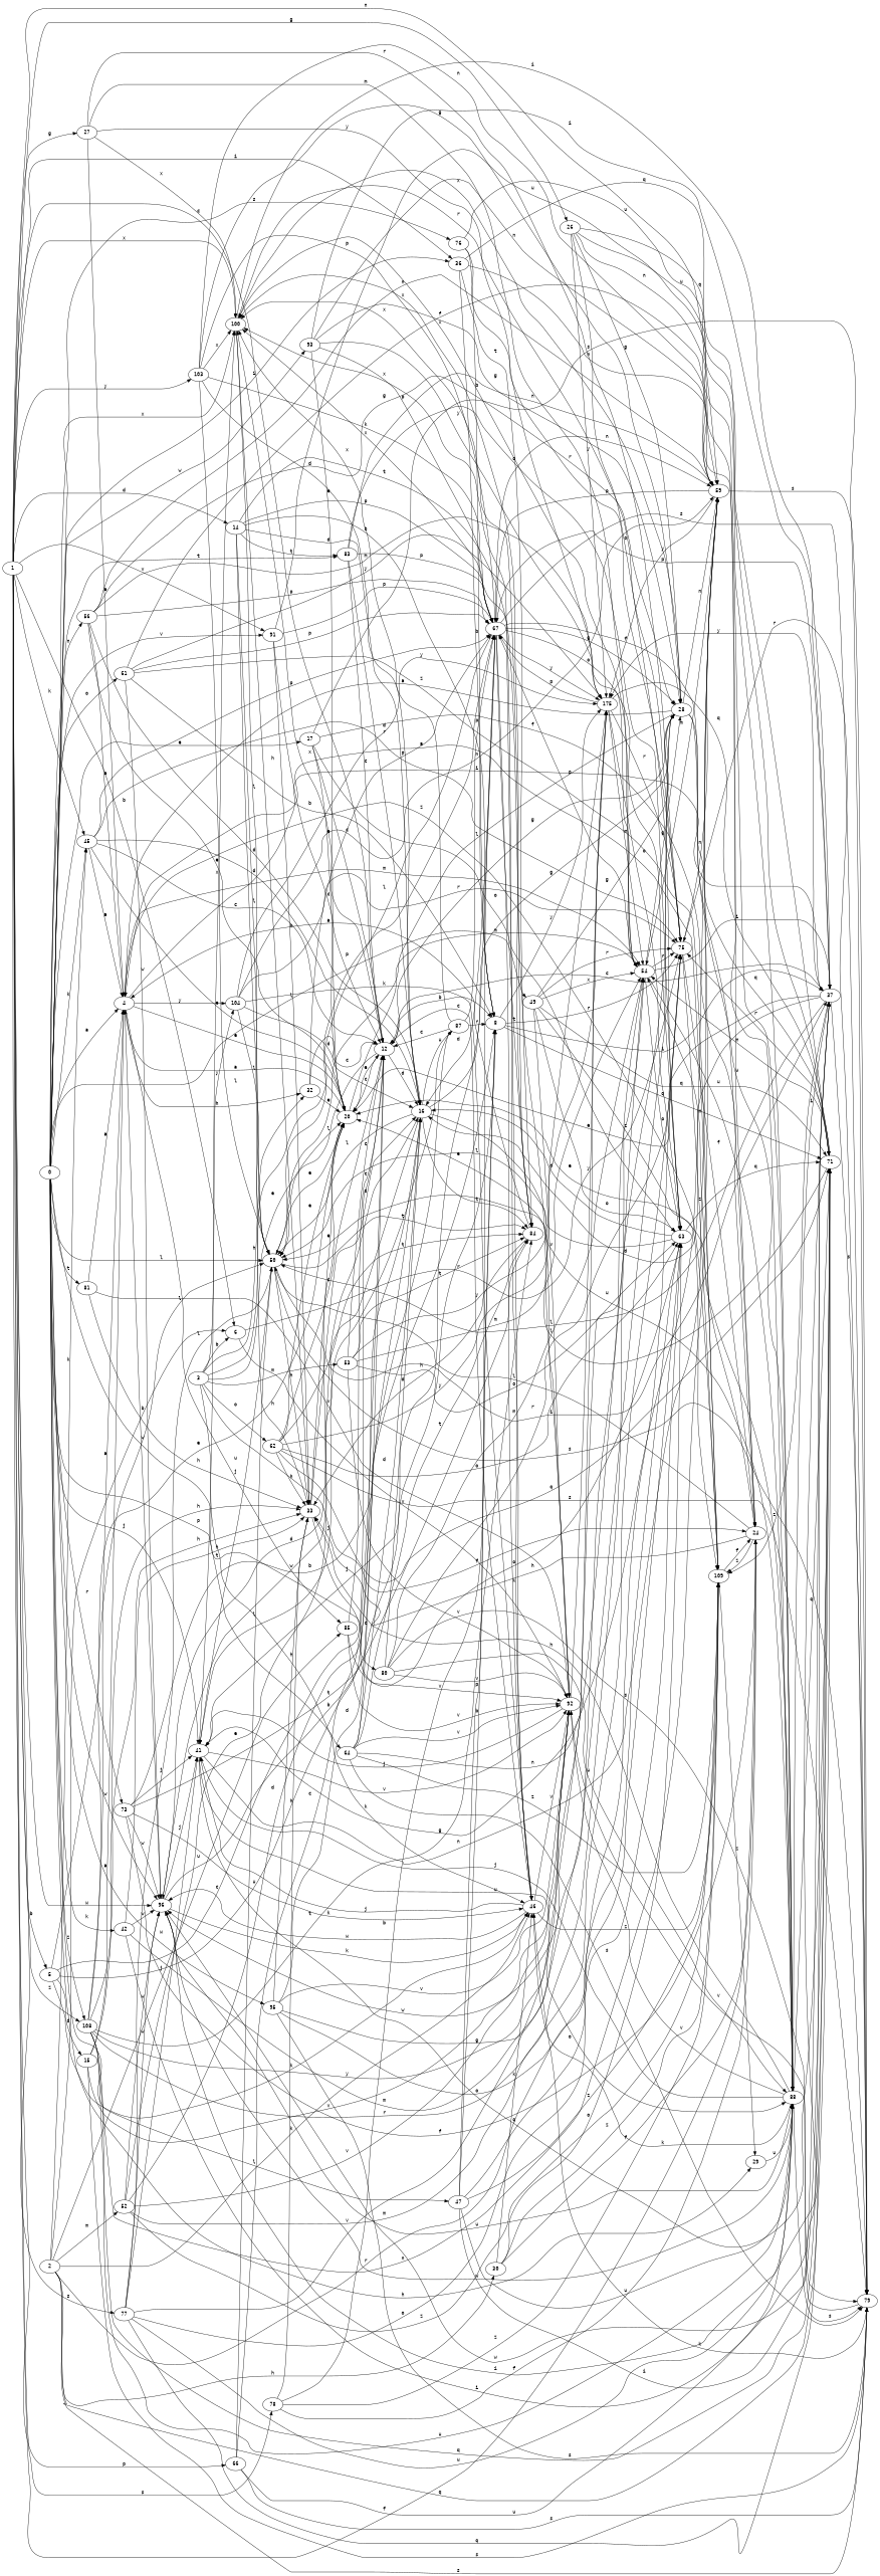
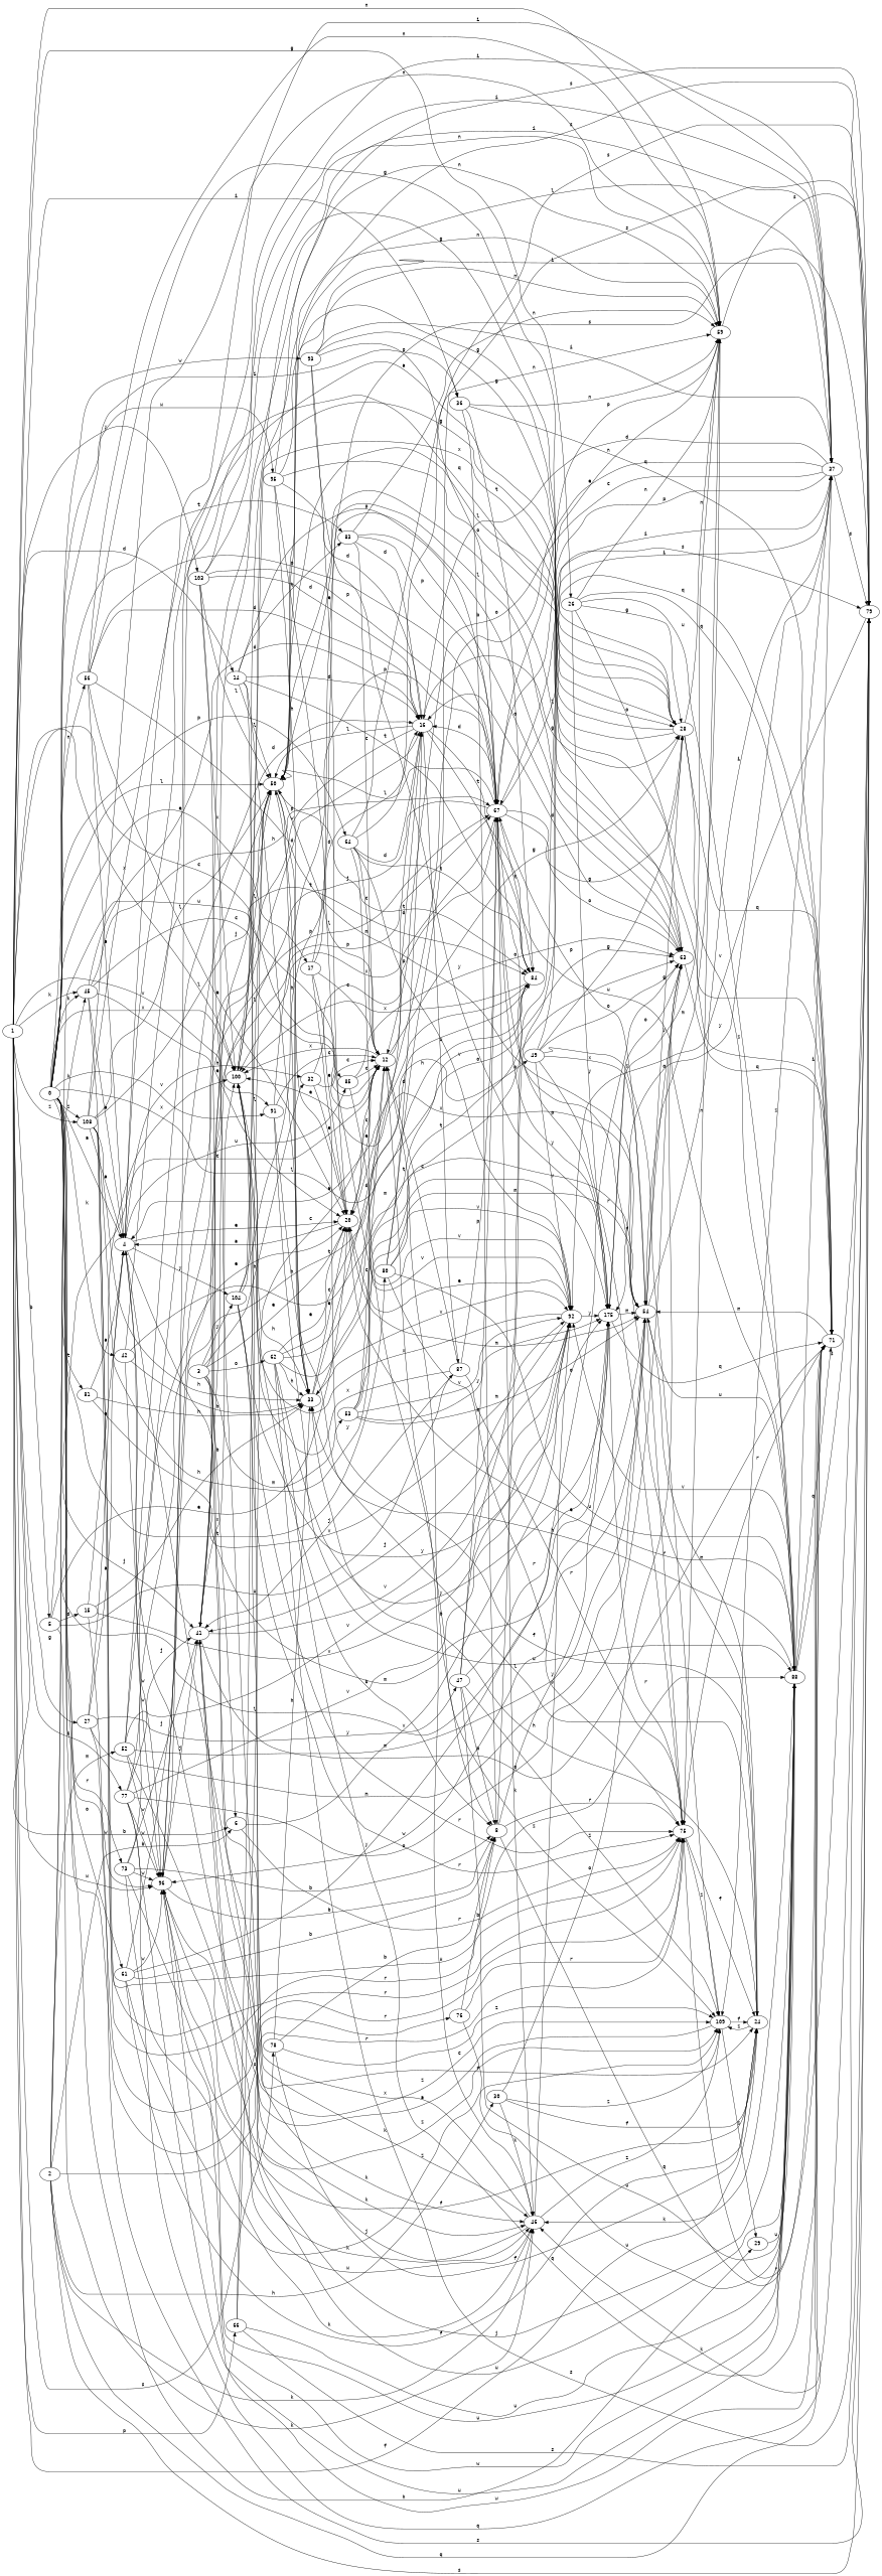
  strict digraph {
    fontname="DejaVu Sans Mono"
    rankdir=LR
    node [fontname="DejaVu Sans Mono"]
    edge [fontname="DejaVu Sans Mono"]
    0
    4
    17
    29
    36
    41
    42
    45
    47
    49
    50
    56
    61
    64
    73
    76
    80
    81
    83
    91
    93
    95
    96
    100
    108
    85
    20
    32
    104
    37
    54
    109
    12
    24
    79
    63
    88
    59
    71
    8
    84
    92
    28
    33
    75
    67
    16
    n48 [label=175]
    46
    1
    5
    6
    14
    26
    27
    66
    77
    78
    103
    15
    87
    2
    30
    52
    3
    53
    62
    0 -> 4 [label=a]
    0 -> 17 [label=e]
    0 -> 29 [label=h]
    0 -> 36 [label=i]
    0 -> 41 [label=j]
    0 -> 42 [label=k]
    0 -> 45 [label=k]
    0 -> 47 [label=l]
    0 -> 49 [label=l]
    0 -> 50 [label=l]
    0 -> 56 [label=n]
    0 -> 61 [label=o]
    0 -> 64 [label=p]
    0 -> 73 [label=r]
    0 -> 76 [label=s]
    0 -> 80 [label=t]
    0 -> 81 [label=t]
    0 -> 83 [label=t]
    0 -> 91 [label=v]
    0 -> 93 [label=w]
    0 -> 95 [label=w]
    0 -> 96 [label=w]
    0 -> 100 [label=x]
    0 -> 108 [label=z]
    4 -> 96 [label=w]
    4 -> 85 [label=u]
    4 -> 20 [label=e]
    4 -> 32 [label=h]
    4 -> 104 [label=y]
    4 -> 37 [label=i]
    4 -> 54 [label=m]
    4 -> 109 [label=z]
    17 -> 20 [label=e]
    17 -> 12 [label=c]
    17 -> 24 [label=f]
    17 -> 79 [label=s]
    17 -> 63 [label=o]
    29 -> 88 [label=u]
    36 -> 59 [label=n]
    36 -> 71 [label=q]
    36 -> 8 [label=b]
    36 -> 84 [label=t]
    41 -> 100 [label=x]
    41 -> 88 [label=u]
    41 -> 59 [label=n]
    41 -> 71 [label=q]
    41 -> 92 [label=v]
    41 -> 28 [label=g]
    42 -> 96 [label=w]
    42 -> 37 [label=i]
    42 -> 54 [label=m]
    42 -> 33 [label=h]
    45 -> 4 [label=a]
    45 -> 20 [label=e]
    45 -> 12 [label=c]
    45 -> 75 [label=r]
    45 -> 67 [label=p]
    45 -> 16 [label=d]
    47 -> 37 [label=i]
    47 -> 109 [label=z]
    47 -> 63 [label=o]
    47 -> 88 [label=u]
    47 -> 8 [label=b]
    47 -> 67 [label=p]
    49 -> 54 [label=x]
    49 -> 109 [label=z]
    49 -> 63 [label=o]
    49 -> 71 [label=q]
    49 -> 92 [label=v]
    49 -> 28 [label=g]
    49 -> 75 [label=r]
    50 -> 41 [label=j]
    50 -> 20 [label=e]
    50 -> 37 [label=i]
    50 -> 79 [label=s]
    50 -> 84 [label=t]
    50 -> 33 [label=h]
    56 -> 4 [label=a]
    56 -> 20 [label=e]
    56 -> 54 [label=m]
    56 -> 59 [label=n]
    56 -> 28 [label=g]
    56 -> 67 [label=p]
    56 -> 16 [label=d]
    61 -> 96 [label=w]
    61 -> 109 [label=z]
    61 -> 24 [label=f]
    61 -> 8 [label=b]
    61 -> 67 [label=p]
    61 -> n48 [label=y]
    64 -> 109 [label=z]
    64 -> 12 [label=c]
    64 -> 79 [label=s]
    64 -> 59 [label=n]
    64 -> 84 [label=t]
    64 -> 92 [label=v]
    64 -> 16 [label=d]
    73 -> 41 [label=j]
    73 -> 96 [label=w]
    73 -> 24 [label=f]
    73 -> 8 [label=b]
    73 -> 84 [label=t]
    73 -> 46 [label=k]
    76 -> 88 [label=u]
    76 -> 8 [label=b]
    76 -> 75 [label=r]
    80 -> 54 [label=m]
    80 -> 79 [label=s]
    80 -> 88 [label=u]
    80 -> 92 [label=v]
    80 -> 75 [label=r]
    80 -> 16 [label=d]
    81 -> 4 [label=a]
    81 -> 92 [label=v]
    81 -> 33 [label=h]
    83 -> 12 [label=c]
    83 -> 63 [label=o]
    83 -> 59 [label=n]
    83 -> 67 [label=p]
    83 -> 16 [label=d]
    91 -> 12 [label=c]
    91 -> 88 [label=u]
    91 -> 33 [label=h]
    91 -> 67 [label=p]
    93 -> 20 [label=e]
    93 -> 37 [label=i]
    93 -> 59 [label=n]
    93 -> 28 [label=g]
    93 -> 67 [label=p]
    93 -> n48 [label=y]
    95 -> 79 [label=s]
    95 -> 63 [label=o]
    95 -> 92 [label=v]
    95 -> 28 [label=g]
    95 -> 33 [label=h]
    95 -> 16 [label=d]
    96 -> 41 [label=j]
    96 -> 37 [label=i]
    96 -> 88 [label=u]
    96 -> 8 [label=b]
    96 -> 16 [label=d]
    96 -> 46 [label=k]
    100 -> 50 [label=l]
    100 -> 37 [label=i]
    100 -> 33 [label=h]
    100 -> 75 [label=r]
    108 -> 4 [label=a]
    108 -> 50 [label=l]
    108 -> 88 [label=u]
    108 -> 59 [label=n]
    108 -> 71 [label=q]
    108 -> 84 [label=t]
    108 -> 33 [label=h]
    108 -> 75 [label=r]
    108 -> n48 [label=y]
    85 -> 12 [label=c]
    85 -> 63 [label=o]
    85 -> 92 [label=v]
    20 -> 4 [label=a]
    20 -> 54 [label=m]
    20 -> 12 [label=c]
    32 -> 20 [label=e]
    32 -> 12 [label=c]
    32 -> 67 [label=p]
    104 -> 50 [label=l]
    104 -> 59 [label=n]
    104 -> 75 [label=r]
    104 -> 16 [label=d]
    104 -> n48 [label=y]
    104 -> 46 [label=k]
    37 -> 50 [label=l]
    37 -> 20 [label=e]
    37 -> 109 [label=z]
    37 -> 12 [label=c]
    37 -> 79 [label=s]
    37 -> 67 [label=p]
    37 -> 16 [label=d]
    37 -> n48 [label=y]
    54 -> 96 [label=w]
    54 -> 100 [label=x]
    54 -> 37 [label=i]
    54 -> 63 [label=o]
    54 -> 88 [label=u]
    54 -> 28 [label=g]
    54 -> 75 [label=r]
    54 -> 67 [label=p]
    109 -> 4 [label=a]
    109 -> 29 [label=z]
    109 -> 24 [label=f]
    12 -> 50 [label=l]
    12 -> 100 [label=x]
    12 -> 20 [label=e]
    12 -> 8 [label=b]
    12 -> 28 [label=g]
    12 -> 16 [label=d]
    24 -> 50 [label=l]
    24 -> 54 [label=m]
    24 -> 109 [label=z]
    24 -> 33 [label=h]
    79 -> 92 [label=v]
    79 -> 75 [label=r]
    79 -> 46 [label=k]
    63 -> 50 [label=l]
    63 -> 71 [label=q]
    63 -> 16 [label=d]
    88 -> 41 [label=j]
    88 -> 96 [label=w]
    88 -> 20 [label=e]
    88 -> 37 [label=i]
    88 -> 79 [label=s]
    88 -> 71 [label=q]
    88 -> 92 [label=v]
    88 -> 33 [label=h]
    88 -> 46 [label=k]
    59 -> 54 [label=m]
    59 -> 79 [label=s]
    59 -> 67 [label=p]
    59 -> n48 [label=y]
    71 -> 50 [label=l]
    71 -> 96 [label=w]
    71 -> 54 [label=m]
    71 -> 75 [label=r]
    8 -> 37 [label=i]
    8 -> 71 [label=q]
    8 -> 75 [label=r]
    8 -> n48 [label=y]
    84 -> 4 [label=a]
    84 -> 100 [label=x]
    84 -> 33 [label=h]
    92 -> 41 [label=j]
    92 -> 100 [label=x]
    92 -> 20 [label=e]
    92 -> n48 [label=y]
    28 -> 4 [label=a]
    28 -> 50 [label=l]
    28 -> 100 [label=x]
-   28 -> 88 [label=u]
+   28 -> 88 [label=z]
    28 -> 59 [label=n]
    28 -> 71 [label=q]
    33 -> 20 [label=e]
    33 -> 92 [label=v]
    33 -> 16 [label=d]
    75 -> 109 [label=z]
    75 -> 24 [label=f]
    75 -> 59 [label=n]
    67 -> 41 [label=j]
    67 -> 50 [label=l]
    67 -> 100 [label=x]
    67 -> 24 [label=f]
    67 -> 79 [label=s]
    67 -> 63 [label=o]
    67 -> 59 [label=n]
    67 -> 84 [label=t]
    67 -> 28 [label=g]
    67 -> 16 [label=d]
    67 -> n48 [label=y]
    67 -> 46 [label=k]
    16 -> 50 [label=l]
    16 -> 96 [label=w]
    16 -> 88 [label=u]
    16 -> 84 [label=t]
    16 -> 28 [label=g]
    16 -> 87 [label=u]
    n48 -> 54 [label=m]
    n48 -> 63 [label=o]
    n48 -> 71 [label=q]
    n48 -> 75 [label=r]
    n48 -> 67 [label=p]
    46 -> 41 [label=j]
    46 -> 96 [label=w]
    46 -> 100 [label=x]
    46 -> 109 [label=z]
    46 -> 12 [label=c]
    46 -> 92 [label=v]
    1 -> 36 [label=i]
    1 -> 45 [label=k]
    1 -> 91 [label=v]
    1 -> 96 [label=w]
    1 -> 100 [label=x]
    1 -> 108 [label=z]
    1 -> 12 [label=c]
    1 -> 24 [label=f]
    1 -> 59 [label=n]
    1 -> 5 [label=b]
    1 -> 6 [label=b]
    1 -> 14 [label=d]
    1 -> 26 [label=g]
    1 -> 27 [label=g]
    1 -> 66 [label=p]
    1 -> 77 [label=s]
    1 -> 78 [label=s]
    1 -> 103 [label=y]
    5 -> 20 [label=e]
    5 -> 12 [label=c]
    5 -> 46 [label=k]
    5 -> 15 [label=d]
    5 -> 87 [label=u]
    6 -> 92 [label=v]
    6 -> 75 [label=r]
    14 -> 50 [label=l]
    14 -> 83 [label=t]
    14 -> 8 [label=b]
    14 -> 84 [label=t]
    14 -> 33 [label=h]
    14 -> 67 [label=p]
    14 -> 16 [label=d]
    26 -> 63 [label=o]
    26 -> 88 [label=u]
    26 -> 59 [label=n]
    26 -> 71 [label=q]
    26 -> 28 [label=g]
    26 -> n48 [label=y]
    27 -> 4 [label=a]
    27 -> 100 [label=x]
    27 -> 54 [label=m]
    27 -> 75 [label=r]
    27 -> n48 [label=y]
    66 -> 50 [label=l]
    66 -> 12 [label=c]
    66 -> 79 [label=s]
    66 -> 88 [label=u]
    77 -> 41 [label=j]
    77 -> 50 [label=l]
    77 -> 96 [label=w]
    77 -> 63 [label=o]
    77 -> 88 [label=u]
    77 -> 71 [label=q]
    77 -> 92 [label=v]
    78 -> 109 [label=z]
    78 -> 24 [label=f]
    78 -> 8 [label=b]
    78 -> 33 [label=h]
    103 -> 50 [label=l]
    103 -> 100 [label=x]
    103 -> 59 [label=n]
    103 -> 28 [label=g]
    103 -> 67 [label=p]
    103 -> 16 [label=d]
    103 -> 46 [label=k]
    15 -> 4 [label=a]
    15 -> 79 [label=s]
    15 -> 92 [label=v]
    15 -> 33 [label=h]
    87 -> 41 [label=j]
    87 -> 100 [label=x]
    87 -> 12 [label=c]
-   87 -> 8 [label=r]
+   87 -> 75 [label=r]
    87 -> 67 [label=p]
    2 -> 45 [label=k]
    2 -> 85 [label=u]
    2 -> 79 [label=s]
    2 -> 71 [label=q]
    2 -> 75 [label=r]
    2 -> 46 [label=k]
    2 -> 6 [label=b]
    2 -> 30 [label=h]
    2 -> 52 [label=m]
    30 -> 109 [label=z]
    30 -> 24 [label=f]
    30 -> 63 [label=o]
    30 -> 46 [label=k]
    52 -> 96 [label=w]
    52 -> 20 [label=e]
    52 -> 54 [label=m]
    52 -> 109 [label=z]
    52 -> 92 [label=v]
    52 -> 16 [label=d]
    3 -> 20 [label=e]
    3 -> 32 [label=h]
    3 -> 104 [label=y]
    3 -> 24 [label=f]
    3 -> 67 [label=p]
    3 -> 46 [label=k]
    3 -> 6 [label=b]
    3 -> 53 [label=m]
    3 -> 62 [label=o]
    53 -> 54 [label=m]
    53 -> 12 [label=c]
    53 -> 63 [label=o]
    53 -> 84 [label=t]
    53 -> 92 [label=v]
    53 -> n48 [label=y]
    62 -> 20 [label=e]
    62 -> 12 [label=c]
    62 -> 79 [label=s]
    62 -> 63 [label=o]
    62 -> 71 [label=q]
    62 -> 84 [label=t]
    62 -> 33 [label=h]
    62 -> n48 [label=y]
  }
